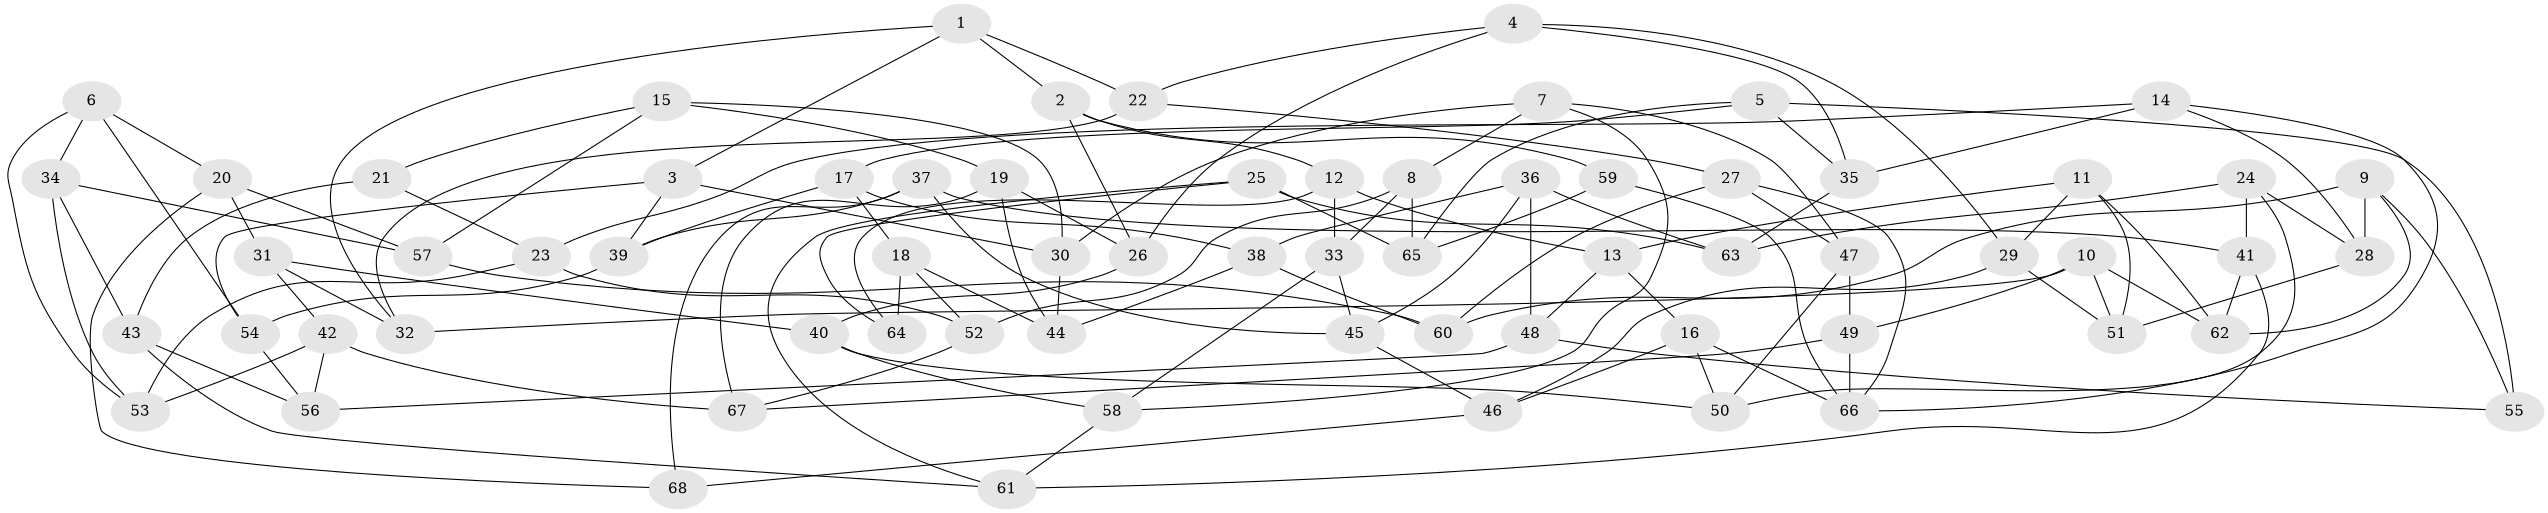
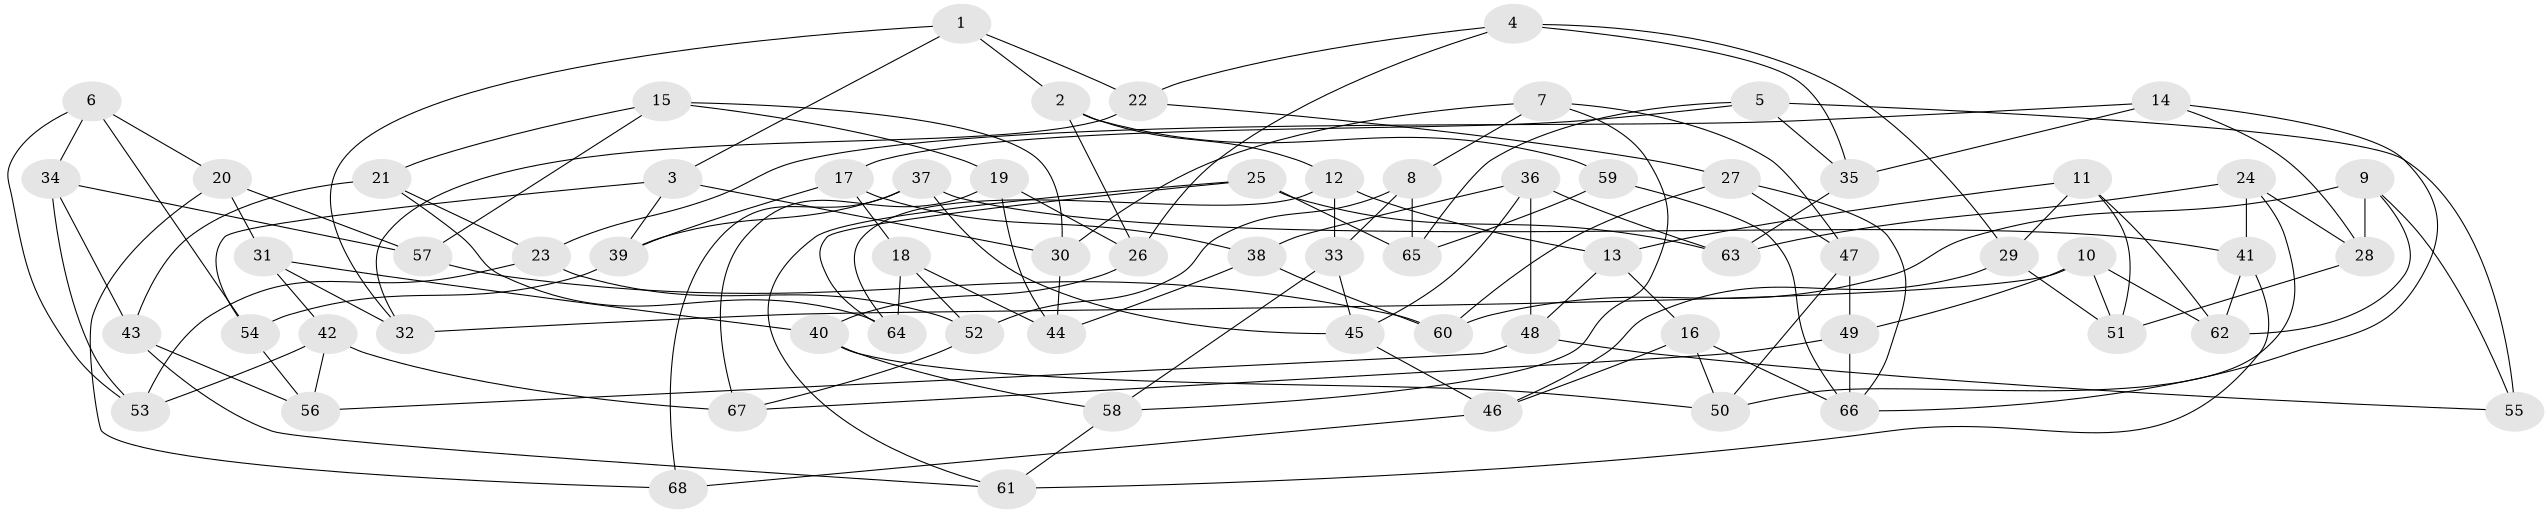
  graph {
    node [color=gray90 style=filled]
    1
    2
    3
    22
    32
    12
    26
    59
    30
    39
    54
    27
    33
    13
    64
    40
    65
    66
    44
    56
    4
    29
    35
    51
    46
    63
    5
    17
    55
    18
    38
    6
    20
    34
    53
    57
    31
    68
    43
    7
    8
    47
    58
    52
    49
    50
    61
    45
    67
    9
    28
    60
    62
    10
    11
    16
    48
    14
    23
    15
    19
    21
    42
    24
    41
    25
    36
    37
    1 -- 2
    1 -- 3
    1 -- 22
    1 -- 32
    2 -- 12
    2 -- 26
    2 -- 59
    3 -- 30
    3 -- 39
    3 -- 54
    22 -- 32
    22 -- 27
    12 -- 33
    12 -- 13
    12 -- 64
    26 -- 40
    59 -- 65
    59 -- 66
    30 -- 44
    39 -- 54
    54 -- 56
    27 -- 66
    27 -- 47
    27 -- 60
    33 -- 58
    33 -- 45
    13 -- 16
    13 -- 48
    40 -- 58
    40 -- 50
    4 -- 22
    4 -- 26
    4 -- 29
    4 -- 35
    29 -- 51
    29 -- 46
    35 -- 63
    46 -- 68
    5 -- 65
    5 -- 35
    5 -- 17
    5 -- 55
    17 -- 39
    17 -- 18
    17 -- 38
    18 -- 64
    18 -- 44
    18 -- 52
    38 -- 44
    38 -- 60
    6 -- 54
    6 -- 20
    6 -- 34
    6 -- 53
    20 -- 57
    20 -- 31
    20 -- 68
    34 -- 53
    34 -- 57
    34 -- 43
    57 -- 60
    31 -- 32
    31 -- 40
    31 -- 42
    43 -- 56
    43 -- 61
    7 -- 30
    7 -- 8
    7 -- 47
    7 -- 58
    8 -- 33
    8 -- 65
    8 -- 52
    47 -- 49
    47 -- 50
    58 -- 61
    52 -- 67
    49 -- 66
    49 -- 67
    45 -- 46
    9 -- 55
    9 -- 28
    9 -- 60
    9 -- 62
    28 -- 51
    10 -- 32
    10 -- 51
    10 -- 49
    10 -- 62
    11 -- 13
    11 -- 29
    11 -- 51
    11 -- 62
    16 -- 66
    16 -- 46
    16 -- 50
    48 -- 56
    48 -- 55
    14 -- 66
    14 -- 35
    14 -- 28
    14 -- 23
    23 -- 53
    23 -- 52
    15 -- 30
    15 -- 57
    15 -- 19
    15 -- 21
    19 -- 26
    19 -- 44
    19 -- 67
+   21 -- 64
    21 -- 43
    21 -- 23
    42 -- 56
    42 -- 53
    42 -- 67
    24 -- 63
    24 -- 50
    24 -- 28
    24 -- 41
    41 -- 61
    41 -- 62
    25 -- 64
    25 -- 65
    25 -- 63
    25 -- 61
    36 -- 63
    36 -- 38
    36 -- 45
    36 -- 48
    37 -- 39
    37 -- 68
    37 -- 45
    37 -- 41
  }
